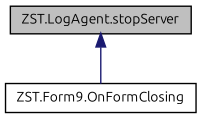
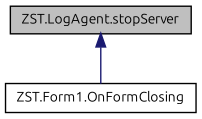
  digraph {
    rankdir=TB
    fontname=Ubuntu
    node [color=black fontname=Ubuntu fontsize=10 shape=record style=filled]
    n1 [fillcolor=grey75 fontcolor=black height=0.2 label="ZST.LogAgent.stopServer" width=0.4]
-   n2 [fillcolor=white height=0.2 label="ZST.Form9.OnFormClosing" width=0.4]
+   n2 [fillcolor=white height=0.2 label="ZST.Form1.OnFormClosing" width=0.4]
    n1 -> n2 [color=midnightblue dir=back fontname=Ubuntu fontsize=10 labelfontname=Helvetica labelfontsize=10 style=solid]
  }
